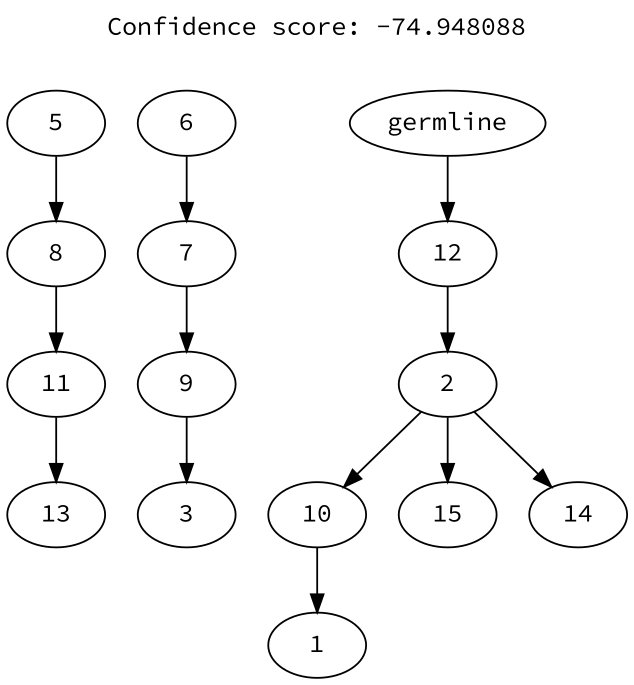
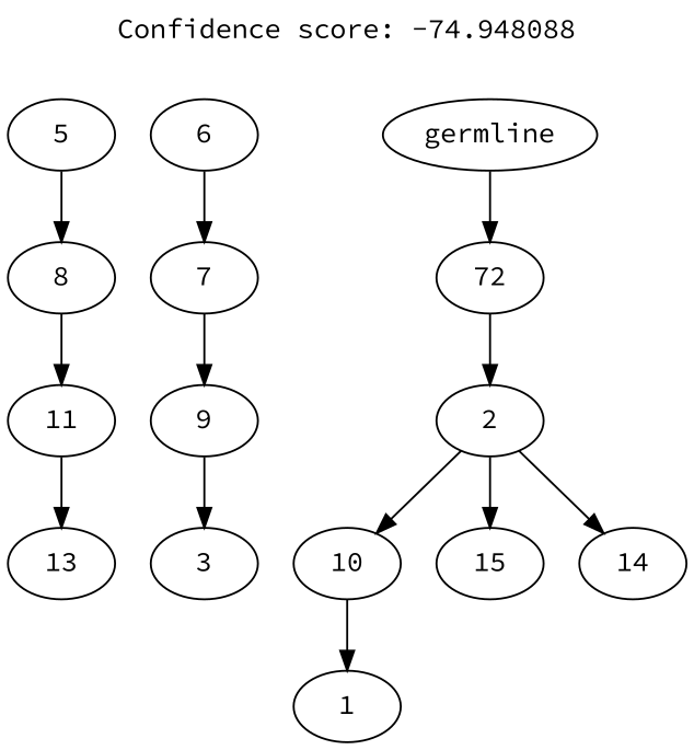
  digraph {
    fontname="Source Code Pro"
    label="Confidence score: -74.948088"
    labelloc=t
    node [fontname="Source Code Pro"]
    edge [fontname="Source Code Pro"]
    n1 [label=11]
    n2 [label=13]
    n3 [label=8]
    n4 [label=5]
    n5 [label=3]
    n6 [label=9]
    n7 [label=7]
    n8 [label=6]
    n9 [label=1]
    n10 [label=10]
    n11 [label=2]
    n12 [label=15]
    n13 [label=14]
-   n14 [label=12]
+   n14 [label=72]
    n15 [label=germline]
    n1 -> n2
    n3 -> n1
    n4 -> n3
    n6 -> n5
    n7 -> n6
    n8 -> n7
    n10 -> n9
    n11 -> n10
    n11 -> n12
    n11 -> n13
    n14 -> n11
    n15 -> n14
  }
